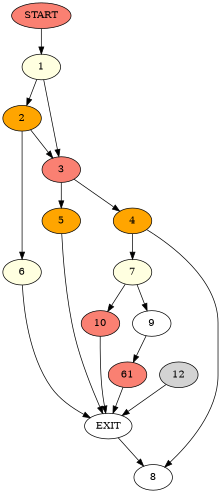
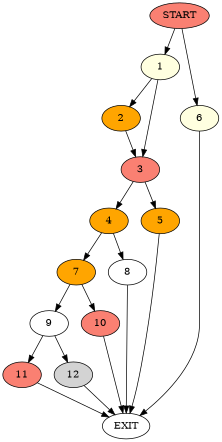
  digraph {
    node [fillcolor=salmon style=filled]
    n1 [label=START]
    1 [fillcolor=lightyellow]
    2 [fillcolor=orange]
    3
    n5 [fillcolor=white label=EXIT]
    6 [fillcolor=lightyellow]
    4 [fillcolor=orange]
    5 [fillcolor=orange]
-   7 [fillcolor=lightyellow]
+   7 [fillcolor=orange]
    8 [fillcolor=white]
    9 [fillcolor=white]
    10
-   11 [label=61]
+   11
    12 [fillcolor=lightgrey]
    n1 -> 1
    1 -> 2
    1 -> 3
    2 -> 3
-   2 -> 6
+   n1 -> 6
    3 -> 4
    3 -> 5
    6 -> n5
    4 -> 7
    4 -> 8
    5 -> n5
    7 -> 9
    7 -> 10
-   n5 -> 8
+   8 -> n5
    9 -> 11
+   9 -> 12
    10 -> n5
    11 -> n5
    12 -> n5
  }
